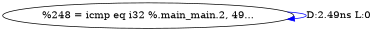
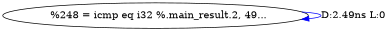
  digraph {
-   n1 [label="%248 = icmp eq i32 %.main_main.2, 49..."]
+   n1 [label="  %248 = icmp eq i32 %.main_result.2, 49..."]
    n1 -> n1 [color=blue label="D:2.49ns L:0"]
  }
